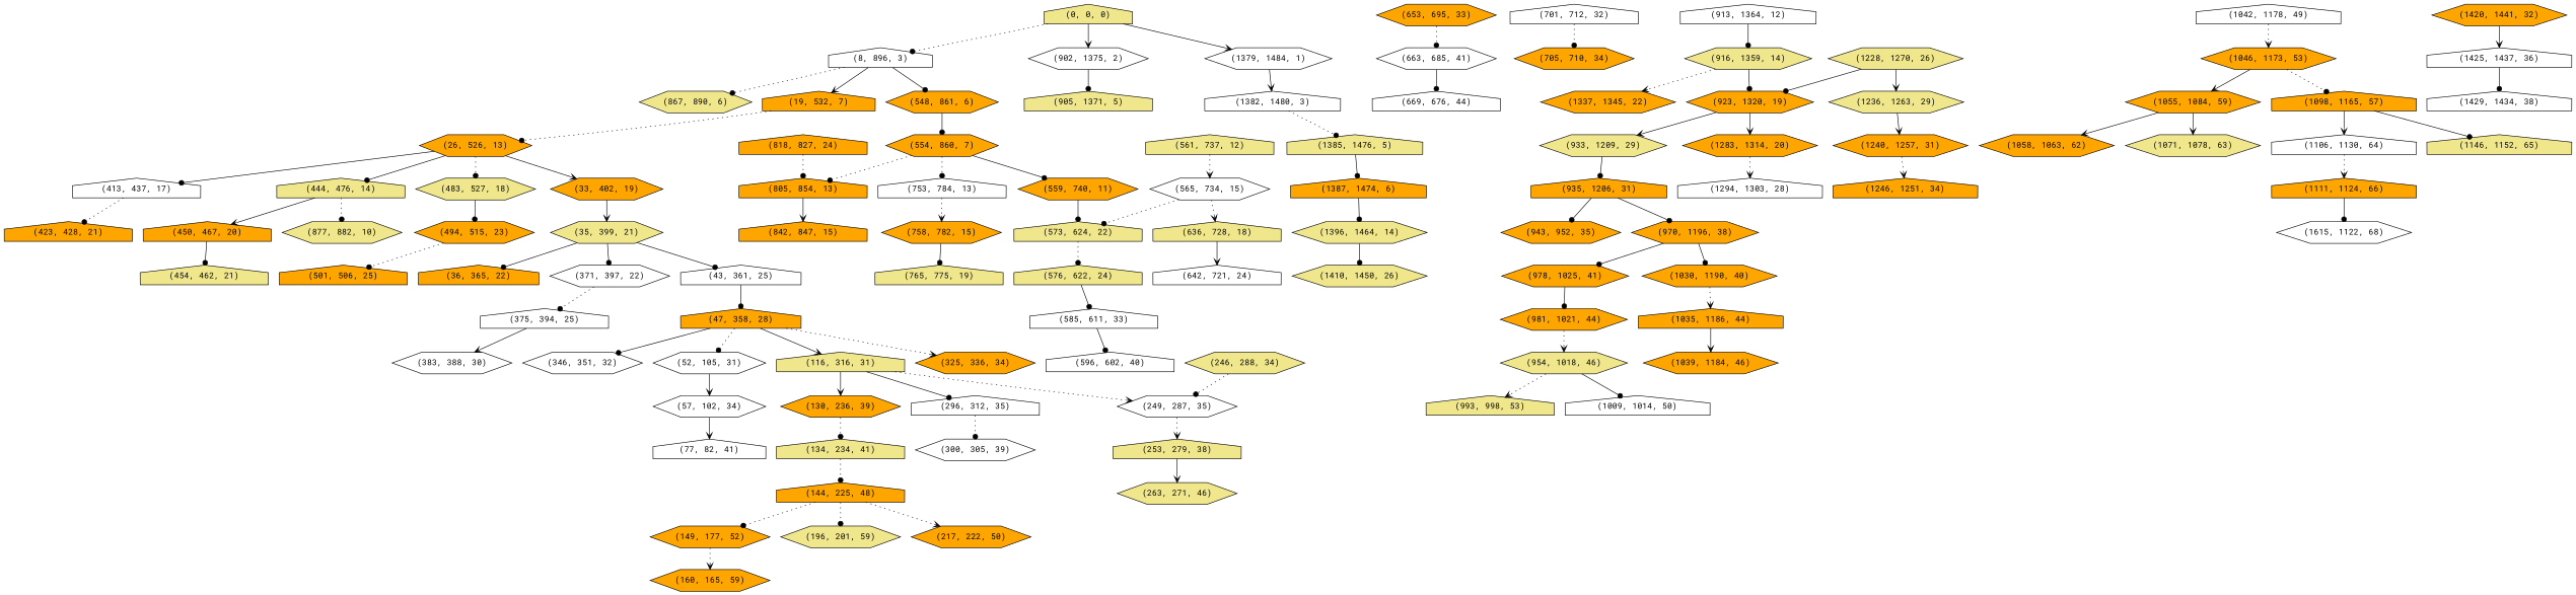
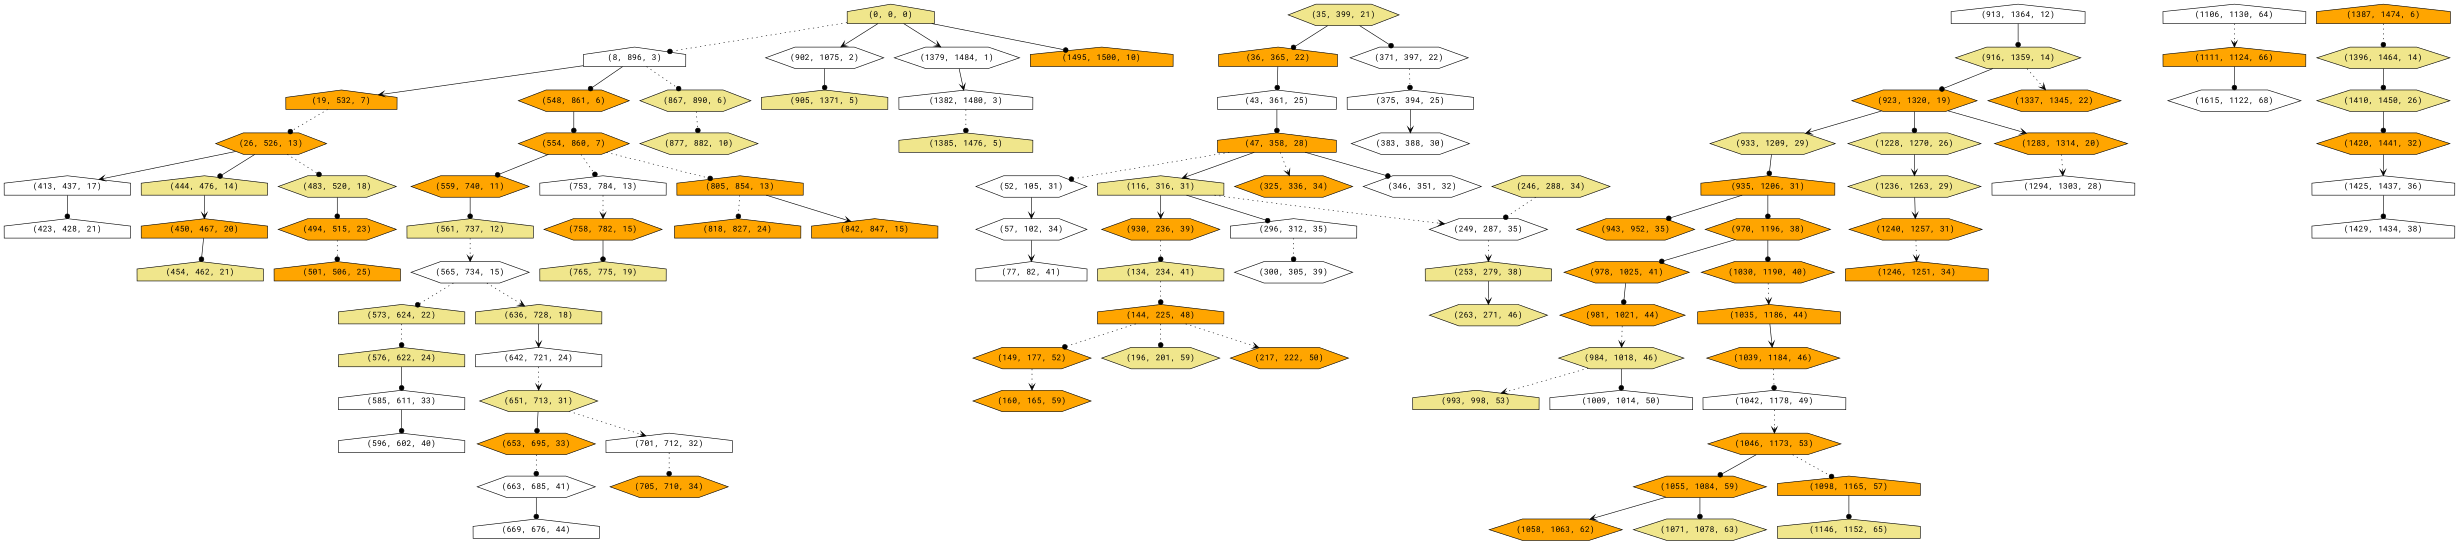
  digraph {
    fontname="Roboto Mono"
    node [fillcolor=orange fontname="Roboto Mono" shape=hexagon style=filled]
    edge [arrowhead=dot fontname="Roboto Mono" style=solid]
    "(0, 0, 0)" [fillcolor=khaki shape=house]
    "(8, 896, 3)" [fillcolor=white shape=house]
-   "(902, 1375, 2)" [fillcolor=white]
+   "(902, 1375, 2)" [fillcolor=white label="(902, 1075, 2)"]
    "(1379, 1484, 1)" [fillcolor=white]
+   "(1495, 1500, 10)" [shape=house]
    "(19, 532, 7)" [shape=house]
    "(548, 861, 6)"
    "(867, 890, 6)" [fillcolor=khaki]
    "(905, 1371, 5)" [fillcolor=khaki shape=house]
    "(1382, 1480, 3)" [fillcolor=white shape=house]
    "(26, 526, 13)"
    "(554, 860, 7)"
    "(877, 882, 10)" [fillcolor=khaki]
-   "(33, 402, 19)"
    "(413, 437, 17)" [fillcolor=white shape=house]
    "(444, 476, 14)" [fillcolor=khaki shape=house]
-   "(483, 520, 18)" [fillcolor=khaki label="(483, 527, 18)"]
+   "(483, 520, 18)" [fillcolor=khaki]
    "(35, 399, 21)" [fillcolor=khaki]
-   "(423, 428, 21)" [shape=house]
+   "(423, 428, 21)" [fillcolor=white shape=house]
    "(450, 467, 20)" [shape=house]
    "(494, 515, 23)"
    "(36, 365, 22)" [shape=house]
    "(371, 397, 22)" [fillcolor=white]
    "(43, 361, 25)" [fillcolor=white shape=house]
    "(375, 394, 25)" [fillcolor=white shape=house]
    "(47, 358, 28)" [shape=house]
    "(52, 105, 31)" [fillcolor=white]
    "(116, 316, 31)" [fillcolor=khaki shape=house]
    "(325, 336, 34)"
    "(346, 351, 32)" [fillcolor=white]
    "(57, 102, 34)" [fillcolor=white]
-   "(130, 236, 39)"
+   "(130, 236, 39)" [label="(930, 236, 39)"]
    "(296, 312, 35)" [fillcolor=white shape=house]
    "(249, 287, 35)" [fillcolor=white]
    "(77, 82, 41)" [fillcolor=white shape=house]
    "(134, 234, 41)" [fillcolor=khaki shape=house]
    "(246, 288, 34)" [fillcolor=khaki]
    "(300, 305, 39)" [fillcolor=white]
    "(144, 225, 48)" [shape=house]
    "(149, 177, 52)"
    "(196, 201, 59)" [fillcolor=khaki]
    "(217, 222, 50)"
    "(160, 165, 59)"
    "(253, 279, 38)" [fillcolor=khaki shape=house]
    "(263, 271, 46)" [fillcolor=khaki]
    "(383, 388, 30)" [fillcolor=white]
    "(454, 462, 21)" [fillcolor=khaki shape=house]
    "(501, 506, 25)" [shape=house]
    "(559, 740, 11)"
    "(753, 784, 13)" [fillcolor=white shape=house]
    "(805, 854, 13)" [shape=house]
    "(561, 737, 12)" [fillcolor=khaki shape=house]
    "(758, 782, 15)"
    "(818, 827, 24)" [shape=house]
    "(842, 847, 15)" [shape=house]
    "(565, 734, 15)" [fillcolor=white]
    "(573, 624, 22)" [fillcolor=khaki shape=house]
    "(636, 728, 18)" [fillcolor=khaki shape=house]
    "(576, 622, 24)" [fillcolor=khaki shape=house]
    "(642, 721, 24)" [fillcolor=white shape=house]
    "(585, 611, 33)" [fillcolor=white shape=house]
    "(596, 602, 40)" [fillcolor=white shape=house]
+   "(651, 713, 31)" [fillcolor=khaki]
    "(653, 695, 33)"
    "(701, 712, 32)" [fillcolor=white shape=house]
    "(663, 685, 41)" [fillcolor=white]
    "(705, 710, 34)"
    "(669, 676, 44)" [fillcolor=white shape=house]
    "(765, 775, 19)" [fillcolor=khaki shape=house]
    "(913, 1364, 12)" [fillcolor=white shape=house]
    "(916, 1359, 14)" [fillcolor=khaki]
    "(923, 1320, 19)"
    "(1337, 1345, 22)"
    "(933, 1209, 29)" [fillcolor=khaki]
    "(1228, 1270, 26)" [fillcolor=khaki]
    "(1283, 1314, 20)"
    "(935, 1206, 31)" [shape=house]
    "(1236, 1263, 29)" [fillcolor=khaki]
    "(1294, 1303, 28)" [fillcolor=white shape=house]
    "(943, 952, 35)"
    "(970, 1196, 38)"
    "(978, 1025, 41)"
    "(1030, 1190, 40)"
    "(981, 1021, 44)"
    "(1035, 1186, 44)" [shape=house]
-   "(984, 1018, 46)" [fillcolor=khaki label="(954, 1018, 46)"]
+   "(984, 1018, 46)" [fillcolor=khaki]
    "(993, 998, 53)" [fillcolor=khaki shape=house]
    "(1009, 1014, 50)" [fillcolor=white shape=house]
    "(1039, 1184, 46)"
    "(1042, 1178, 49)" [fillcolor=white shape=house]
    "(1046, 1173, 53)"
    "(1055, 1084, 59)"
    "(1098, 1165, 57)" [shape=house]
    "(1058, 1063, 62)"
    "(1071, 1078, 63)" [fillcolor=khaki]
    "(1106, 1130, 64)" [fillcolor=white shape=house]
    "(1146, 1152, 65)" [fillcolor=khaki shape=house]
    "(1111, 1124, 66)" [shape=house]
    n99 [fillcolor=white label="(1615, 1122, 68)"]
    "(1240, 1257, 31)"
    "(1246, 1251, 34)" [shape=house]
    "(1385, 1476, 5)" [fillcolor=khaki shape=house]
    "(1387, 1474, 6)" [shape=house]
    "(1396, 1464, 14)" [fillcolor=khaki]
    "(1410, 1450, 26)" [fillcolor=khaki]
    "(1420, 1441, 32)"
    "(1425, 1437, 36)" [fillcolor=white shape=house]
    "(1429, 1434, 38)" [fillcolor=white shape=house]
    "(0, 0, 0)" -> "(8, 896, 3)" [style=dotted]
    "(0, 0, 0)" -> "(902, 1375, 2)" [arrowhead=vee]
    "(0, 0, 0)" -> "(1379, 1484, 1)" [arrowhead=vee]
+   "(0, 0, 0)" -> "(1495, 1500, 10)"
    "(8, 896, 3)" -> "(19, 532, 7)" [arrowhead=vee]
    "(8, 896, 3)" -> "(548, 861, 6)"
    "(8, 896, 3)" -> "(867, 890, 6)" [style=dotted]
    "(902, 1375, 2)" -> "(905, 1371, 5)"
    "(1379, 1484, 1)" -> "(1382, 1480, 3)" [arrowhead=vee]
    "(19, 532, 7)" -> "(26, 526, 13)" [style=dotted]
    "(548, 861, 6)" -> "(554, 860, 7)"
-   "(444, 476, 14)" -> "(877, 882, 10)" [style=dotted]
+   "(867, 890, 6)" -> "(877, 882, 10)" [style=dotted]
    "(1382, 1480, 3)" -> "(1385, 1476, 5)" [style=dotted]
-   "(26, 526, 13)" -> "(33, 402, 19)" [arrowhead=vee]
-   "(26, 526, 13)" -> "(413, 437, 17)"
+   "(26, 526, 13)" -> "(413, 437, 17)" [arrowhead=vee]
    "(26, 526, 13)" -> "(444, 476, 14)"
    "(26, 526, 13)" -> "(483, 520, 18)" [style=dotted]
    "(554, 860, 7)" -> "(559, 740, 11)"
    "(554, 860, 7)" -> "(753, 784, 13)" [style=dotted]
    "(554, 860, 7)" -> "(805, 854, 13)" [style=dotted]
-   "(33, 402, 19)" -> "(35, 399, 21)" [arrowhead=vee]
-   "(413, 437, 17)" -> "(423, 428, 21)" [style=dotted]
+   "(413, 437, 17)" -> "(423, 428, 21)"
    "(444, 476, 14)" -> "(450, 467, 20)" [arrowhead=vee]
    "(483, 520, 18)" -> "(494, 515, 23)"
    "(35, 399, 21)" -> "(36, 365, 22)"
    "(35, 399, 21)" -> "(371, 397, 22)"
    "(450, 467, 20)" -> "(454, 462, 21)"
    "(494, 515, 23)" -> "(501, 506, 25)" [style=dotted]
-   "(35, 399, 21)" -> "(43, 361, 25)"
+   "(36, 365, 22)" -> "(43, 361, 25)"
    "(371, 397, 22)" -> "(375, 394, 25)" [style=dotted]
    "(43, 361, 25)" -> "(47, 358, 28)"
    "(375, 394, 25)" -> "(383, 388, 30)" [arrowhead=vee]
    "(47, 358, 28)" -> "(52, 105, 31)" [style=dotted]
    "(47, 358, 28)" -> "(116, 316, 31)" [arrowhead=vee]
    "(47, 358, 28)" -> "(325, 336, 34)" [arrowhead=vee style=dotted]
    "(47, 358, 28)" -> "(346, 351, 32)"
    "(52, 105, 31)" -> "(57, 102, 34)" [arrowhead=vee]
    "(116, 316, 31)" -> "(130, 236, 39)" [arrowhead=vee]
    "(116, 316, 31)" -> "(296, 312, 35)"
    "(116, 316, 31)" -> "(249, 287, 35)" [arrowhead=vee style=dotted]
    "(57, 102, 34)" -> "(77, 82, 41)" [arrowhead=vee]
    "(130, 236, 39)" -> "(134, 234, 41)" [style=dotted]
    "(296, 312, 35)" -> "(300, 305, 39)" [style=dotted]
    "(249, 287, 35)" -> "(253, 279, 38)" [arrowhead=vee style=dotted]
    "(134, 234, 41)" -> "(144, 225, 48)" [style=dotted]
    "(246, 288, 34)" -> "(249, 287, 35)" [style=dotted]
    "(144, 225, 48)" -> "(149, 177, 52)" [style=dotted]
    "(144, 225, 48)" -> "(196, 201, 59)" [style=dotted]
    "(144, 225, 48)" -> "(217, 222, 50)" [arrowhead=vee style=dotted]
    "(149, 177, 52)" -> "(160, 165, 59)" [arrowhead=vee style=dotted]
    "(253, 279, 38)" -> "(263, 271, 46)" [arrowhead=vee]
-   "(559, 740, 11)" -> "(573, 624, 22)"
+   "(559, 740, 11)" -> "(561, 737, 12)"
    "(753, 784, 13)" -> "(758, 782, 15)" [arrowhead=vee style=dotted]
-   "(818, 827, 24)" -> "(805, 854, 13)" [style=dotted]
+   "(805, 854, 13)" -> "(818, 827, 24)" [style=dotted]
    "(805, 854, 13)" -> "(842, 847, 15)" [arrowhead=vee]
    "(561, 737, 12)" -> "(565, 734, 15)" [arrowhead=vee style=dotted]
    "(758, 782, 15)" -> "(765, 775, 19)"
    "(565, 734, 15)" -> "(573, 624, 22)" [style=dotted]
    "(565, 734, 15)" -> "(636, 728, 18)" [arrowhead=vee style=dotted]
    "(573, 624, 22)" -> "(576, 622, 24)" [style=dotted]
    "(636, 728, 18)" -> "(642, 721, 24)" [arrowhead=vee]
    "(576, 622, 24)" -> "(585, 611, 33)"
+   "(642, 721, 24)" -> "(651, 713, 31)" [arrowhead=vee style=dotted]
    "(585, 611, 33)" -> "(596, 602, 40)"
+   "(651, 713, 31)" -> "(653, 695, 33)"
+   "(651, 713, 31)" -> "(701, 712, 32)" [arrowhead=vee style=dotted]
    "(653, 695, 33)" -> "(663, 685, 41)" [style=dotted]
    "(701, 712, 32)" -> "(705, 710, 34)" [style=dotted]
    "(663, 685, 41)" -> "(669, 676, 44)"
    "(913, 1364, 12)" -> "(916, 1359, 14)"
    "(916, 1359, 14)" -> "(923, 1320, 19)"
    "(916, 1359, 14)" -> "(1337, 1345, 22)" [arrowhead=vee style=dotted]
    "(923, 1320, 19)" -> "(933, 1209, 29)" [arrowhead=vee]
-   "(1228, 1270, 26)" -> "(923, 1320, 19)"
+   "(923, 1320, 19)" -> "(1228, 1270, 26)"
    "(923, 1320, 19)" -> "(1283, 1314, 20)" [arrowhead=vee]
    "(933, 1209, 29)" -> "(935, 1206, 31)"
    "(1228, 1270, 26)" -> "(1236, 1263, 29)" [arrowhead=vee]
    "(1283, 1314, 20)" -> "(1294, 1303, 28)" [arrowhead=vee style=dotted]
    "(935, 1206, 31)" -> "(943, 952, 35)"
    "(935, 1206, 31)" -> "(970, 1196, 38)"
    "(1236, 1263, 29)" -> "(1240, 1257, 31)" [arrowhead=vee]
    "(970, 1196, 38)" -> "(978, 1025, 41)"
    "(970, 1196, 38)" -> "(1030, 1190, 40)"
    "(978, 1025, 41)" -> "(981, 1021, 44)"
    "(1030, 1190, 40)" -> "(1035, 1186, 44)" [arrowhead=vee style=dotted]
    "(981, 1021, 44)" -> "(984, 1018, 46)" [arrowhead=vee style=dotted]
    "(1035, 1186, 44)" -> "(1039, 1184, 46)" [arrowhead=vee]
    "(984, 1018, 46)" -> "(993, 998, 53)" [arrowhead=vee style=dotted]
    "(984, 1018, 46)" -> "(1009, 1014, 50)"
+   "(1039, 1184, 46)" -> "(1042, 1178, 49)" [style=dotted]
    "(1042, 1178, 49)" -> "(1046, 1173, 53)" [arrowhead=vee style=dotted]
-   "(1046, 1173, 53)" -> "(1055, 1084, 59)" [arrowhead=vee]
+   "(1046, 1173, 53)" -> "(1055, 1084, 59)"
    "(1046, 1173, 53)" -> "(1098, 1165, 57)" [style=dotted]
    "(1055, 1084, 59)" -> "(1058, 1063, 62)" [arrowhead=vee]
-   "(1055, 1084, 59)" -> "(1071, 1078, 63)" [arrowhead=vee]
-   "(1098, 1165, 57)" -> "(1106, 1130, 64)" [arrowhead=vee]
+   "(1055, 1084, 59)" -> "(1071, 1078, 63)"
    "(1098, 1165, 57)" -> "(1146, 1152, 65)"
    "(1106, 1130, 64)" -> "(1111, 1124, 66)" [arrowhead=vee style=dotted]
    "(1111, 1124, 66)" -> n99
    "(1240, 1257, 31)" -> "(1246, 1251, 34)" [arrowhead=vee style=dotted]
-   "(1385, 1476, 5)" -> "(1387, 1474, 6)"
-   "(1387, 1474, 6)" -> "(1396, 1464, 14)"
+   "(1387, 1474, 6)" -> "(1396, 1464, 14)" [style=dotted]
    "(1396, 1464, 14)" -> "(1410, 1450, 26)"
+   "(1410, 1450, 26)" -> "(1420, 1441, 32)"
    "(1420, 1441, 32)" -> "(1425, 1437, 36)" [arrowhead=vee]
    "(1425, 1437, 36)" -> "(1429, 1434, 38)"
  }
